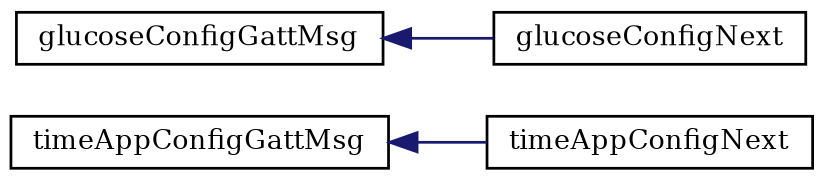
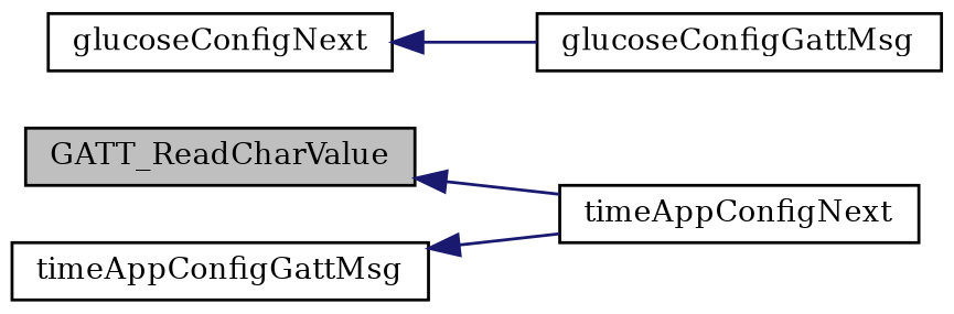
  digraph {
    fontname="DejaVu Serif"
    rankdir=LR
    node [color=black fillcolor=white fontname="DejaVu Serif" fontsize=10 shape=record style=filled]
    edge [color=midnightblue dir=back fontname="DejaVu Serif" fontsize=10 labelfontname=Helvetica labelfontsize=10 style=solid]
+   n1 [fillcolor=grey75 fontcolor=black height=0.2 label=GATT_ReadCharValue width=0.4]
    n2 [height=0.2 label=timeAppConfigNext width=0.4]
    n3 [height=0.2 label=glucoseConfigNext width=0.4]
    n4 [height=0.2 label=glucoseConfigGattMsg width=0.4]
    n5 [height=0.2 label=timeAppConfigGattMsg width=0.4]
-   n4 -> n3
+   n1 -> n2
+   n3 -> n4
    n5 -> n2
  }
